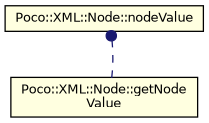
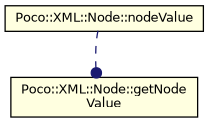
  digraph {
    rankdir=TB
    node [color=black fillcolor=lightyellow fontname=Helvetica fontsize=10 shape=record style=filled]
    n1 [fontcolor=black height=0.2 label="Poco::XML::Node::nodeValue" width=0.4]
    n2 [height=0.2 label="Poco::XML::Node::getNode\lValue" width=0.4]
-   n2 -> n1 [color=midnightblue fontname=Helvetica fontsize=10 labelfontname=Helvetica labelfontsize=10 style=dashed arrowhead=dot]
+   n1 -> n2 [color=midnightblue fontname=Helvetica fontsize=10 labelfontname=Helvetica labelfontsize=10 style=dashed arrowhead=dot]
  }
